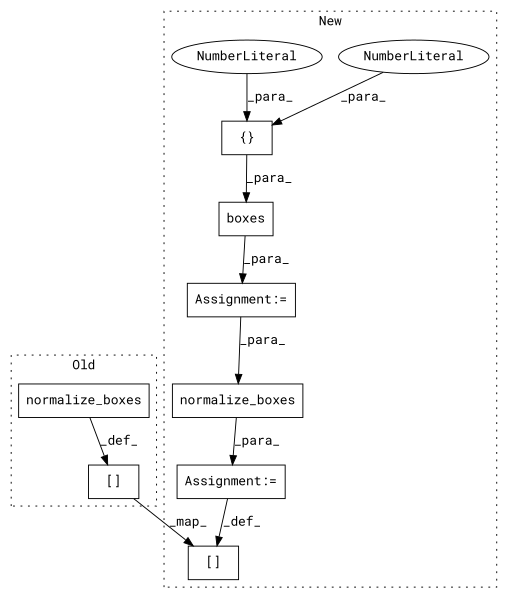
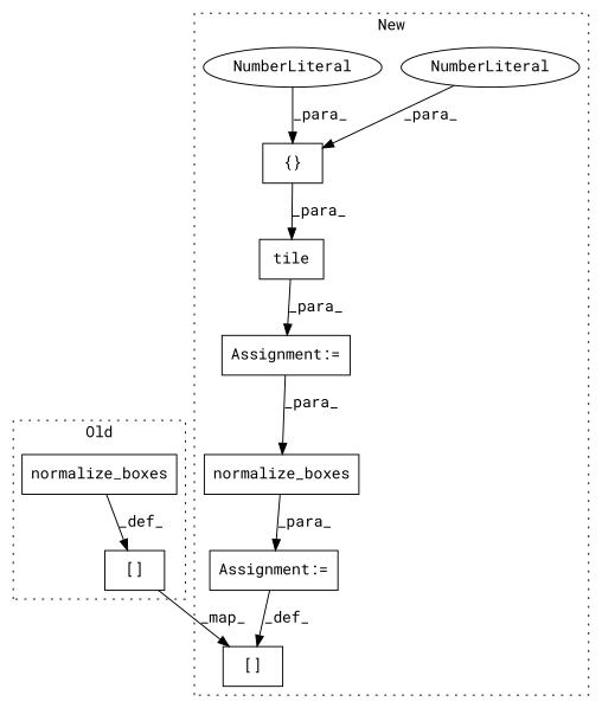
  digraph {
    fontname="Roboto Mono"
    node [a=32 l=1 s="7192,7209" shape=box fontname="Roboto Mono"]
    edge [fontname="Roboto Mono"]
    n1 [l="16,1" label=normalize_boxes s="5916,5991"]
    n2 [a=2 l="7,1" label="[]"]
    n3 [a=4 l="1,1" label="{}" s="5675,5679"]
    n4 [a=2 l="7,1" label="[]"]
    n5 [a=34 label=NumberLiteral s=5676 shape=ellipse]
    n6 [a=34 label=NumberLiteral s=5678 shape=ellipse]
    n7 [l="16,1" label=normalize_boxes s="5744,5824"]
    n8 [a=7 label="Assignment:=" s=5733]
    n9 [a=7 label="Assignment:=" s=5561]
-   n10 [l="5,1" label=boxes s="5618,5680"]
+   n10 [l="5,1" label=tile s="5618,5680"]
    subgraph cluster_1 {
      label=Old
      style=dotted
      n1
      n2
    }
    subgraph cluster_2 {
      label=New
      style=dotted
      n3
      n4
      n5
      n6
      n7
      n8
      n9
      n10
    }
    n1 -> n2 [label=_def_]
    n2 -> n4 [label=_map_]
    n3 -> n10 [label=_para_]
    n5 -> n3 [label=_para_]
    n6 -> n3 [label=_para_]
    n7 -> n8 [label=_para_]
    n8 -> n4 [label=_def_]
    n9 -> n7 [label=_para_]
    n10 -> n9 [label=_para_]
  }
